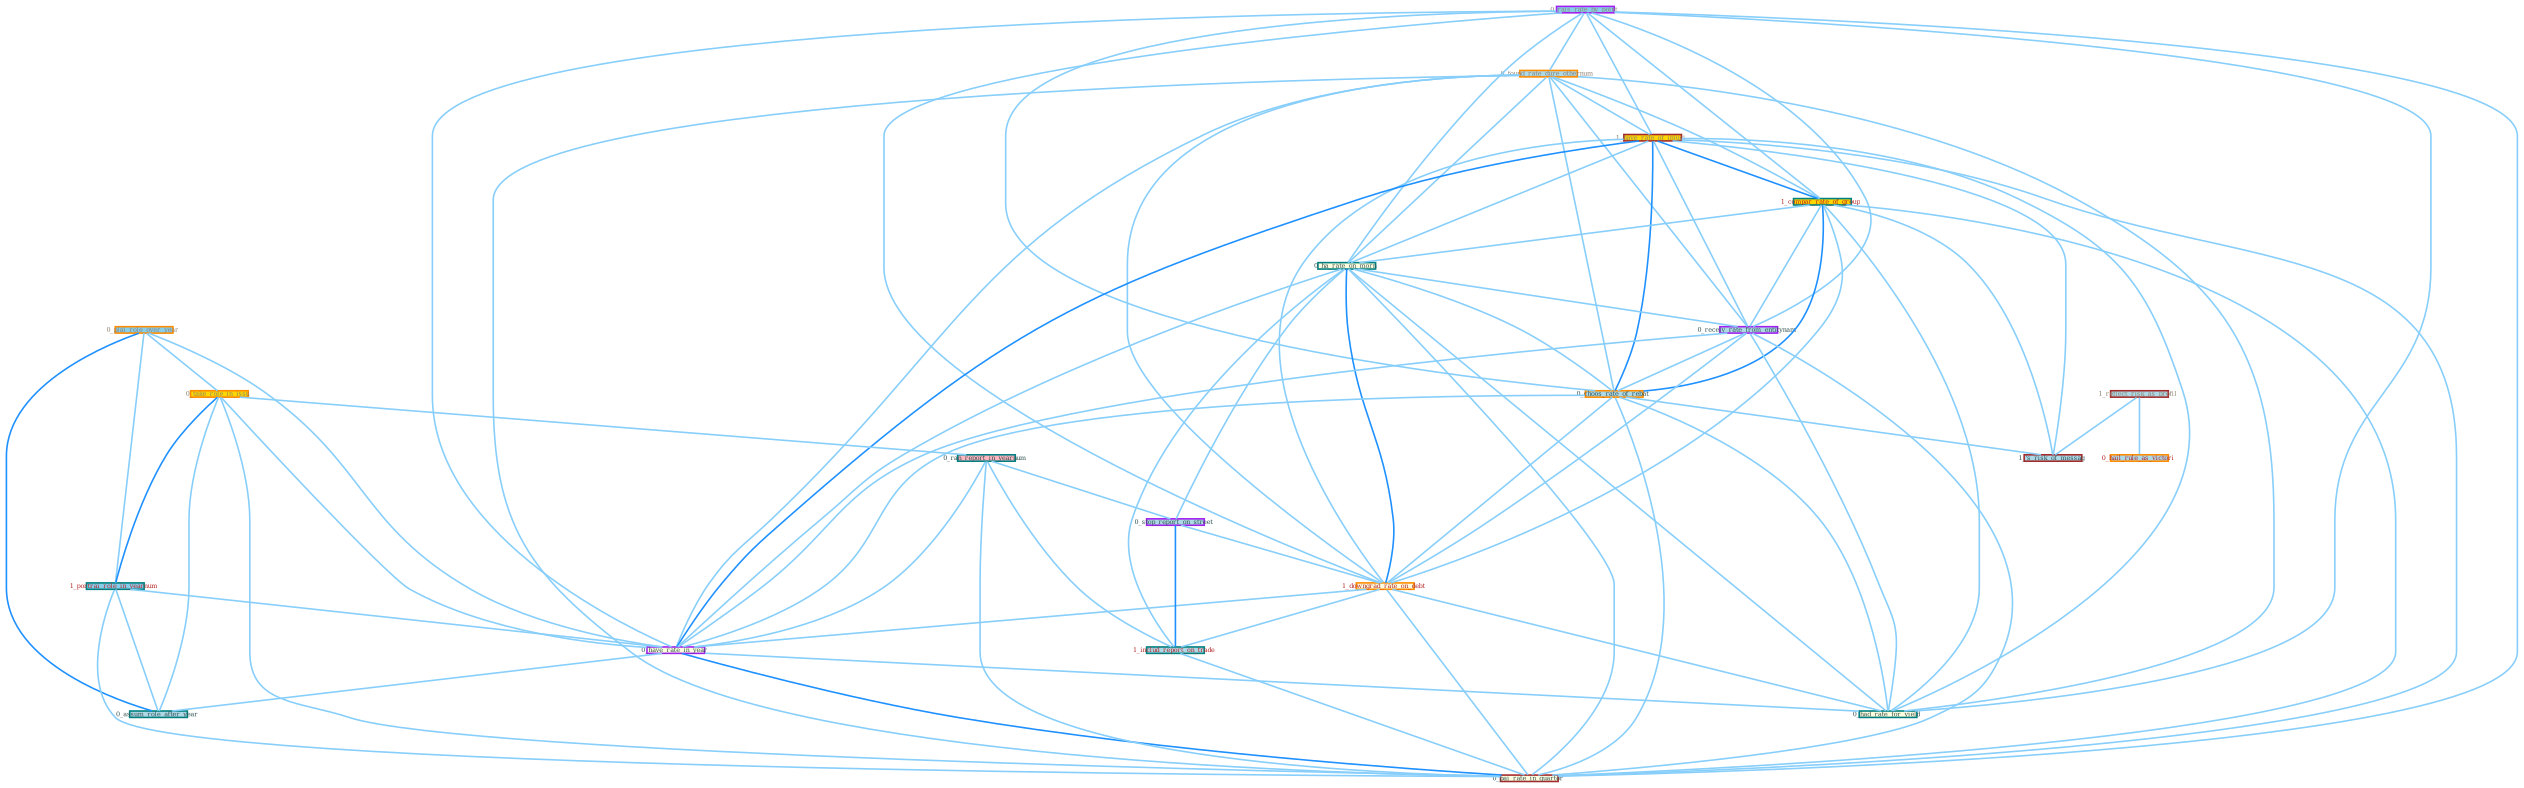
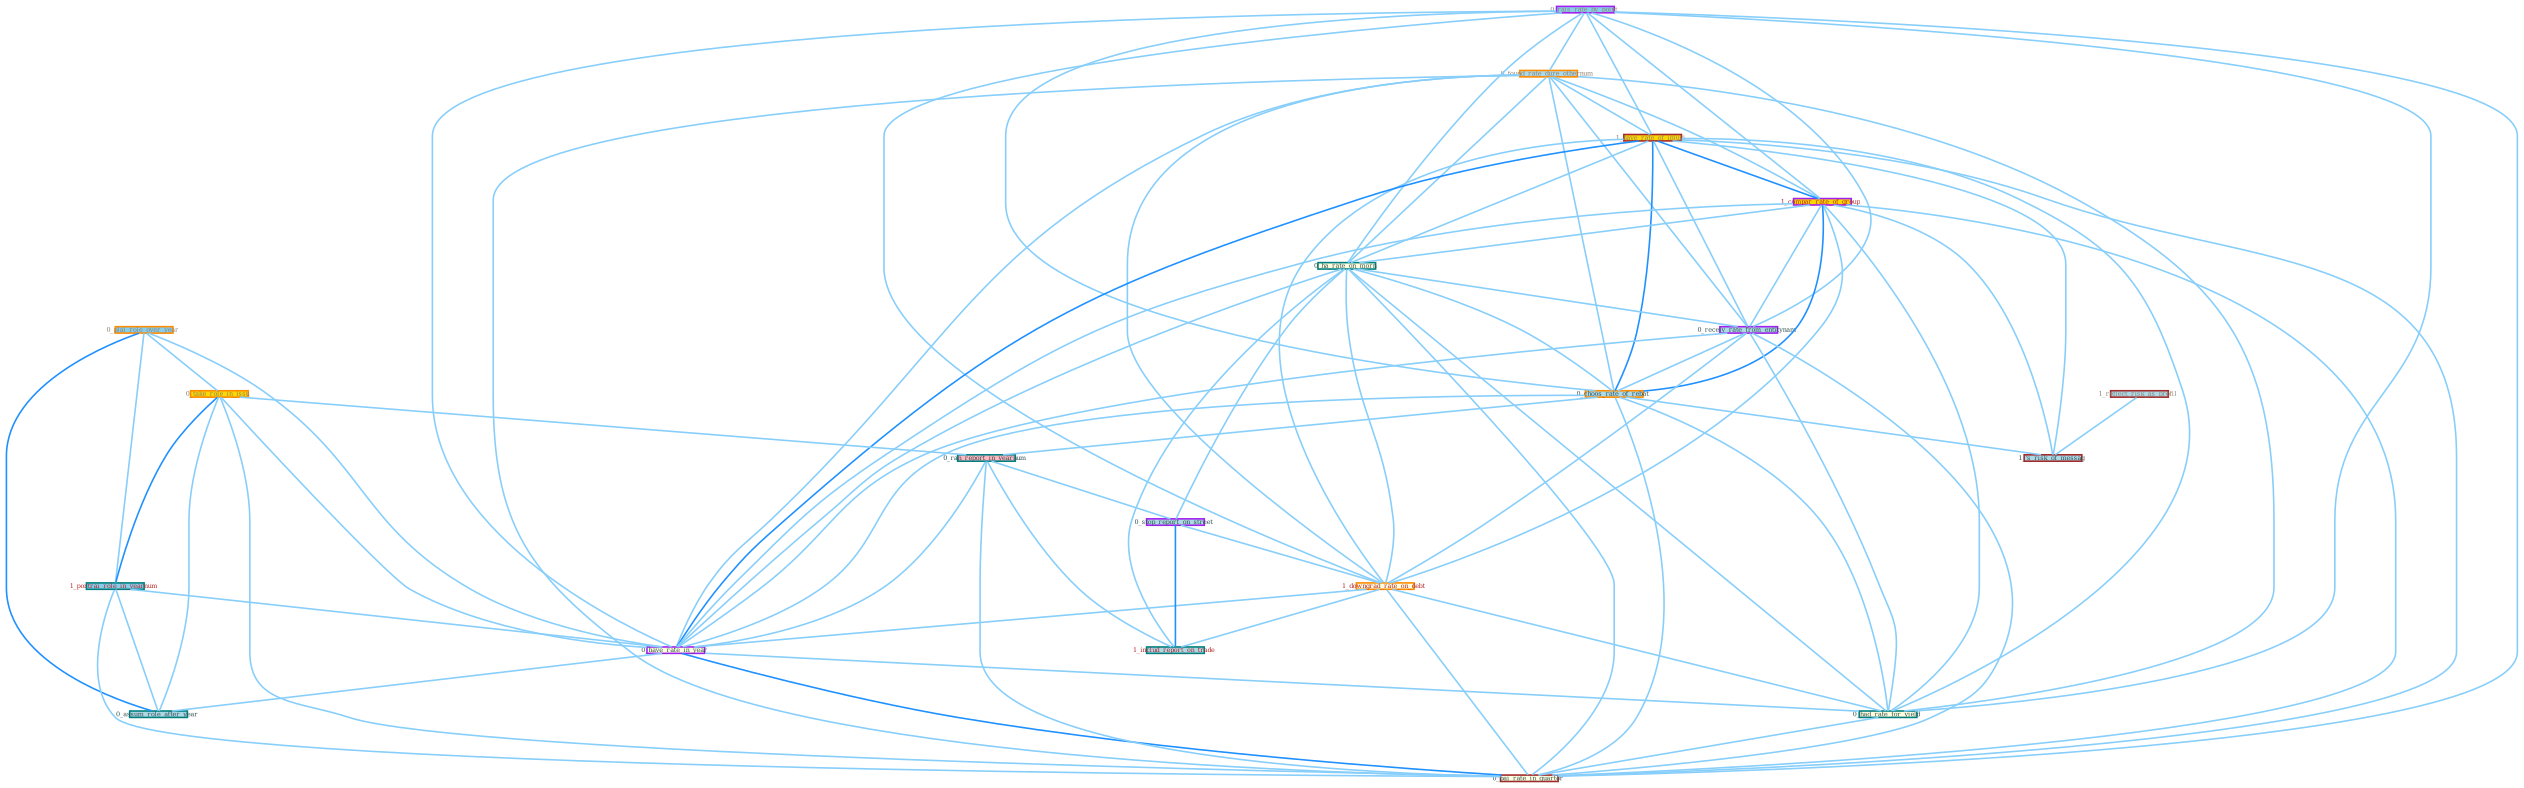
  graph {
    node [color=darkorange fillcolor=lightblue fixedsize=true fontcolor="#2f4f4f" fontsize=4 shape=polygon style=filled]
    edge [color="#87cefa" w=1]
    "0_plai_role_over_year " [fillcolor=skyblue fontcolor="#8b7d6b" height=.06 width=.5]
    "0_rais_rate_by_point " [color=purple fillcolor=skyblue fontcolor="#8b7d6b" height=.06 width=.5]
    "0_found_rate_dure_othernum " [fontcolor="#8b7d6b" height=.06 width=.5]
    "1_have_rate_of_injuri " [color=brown fillcolor=gold fontcolor="#8b7d6b" height=.06 width=.5]
    "0_take_role_in_issu " [fillcolor=gold fontcolor="#8b7d6b" height=.06 width=.5]
    "1_reflect_risk_as_profil " [color=brown fontcolor="#8b7d6b" height=.06 width=.5]
-   "1_compar_rate_of_group " [color=teal fillcolor=gold fontcolor="#b22222" height=.06 width=.5]
+   "1_compar_rate_of_group " [color=purple fillcolor=gold fontcolor="#b22222" height=.06 width=.5]
    "1_downgrad_rate_on_debt " [fillcolor=lightyellow fontcolor="#b22222" height=.06 width=.5]
    "1_portrai_role_in_yearnum " [color=teal fillcolor=skyblue fontcolor="#b22222" height=.06 width=.5]
    "1_includ_report_on_trade " [color=teal fontcolor="#b22222" height=.06 width=.5]
-   "0_hail_rule_as_victori " [fontcolor="#b22222" height=.06 width=.5]
    "0_have_rate_in_year " [color=purple fillcolor=lightyellow height=.06 width=.5]
    "0_assum_role_after_year " [color=teal height=.06 width=.5]
    "0_ha_rate_on_morn " [color=teal fillcolor=lightyellow height=.06 width=.5]
    "0_receiv_rate_from_entitynam " [color=purple height=.06 width=.5]
    "0_choos_rate_of_rebat " [height=.06 width=.5]
    "0_had_rate_for_yield " [color=teal fillcolor=lightyellow height=.06 width=.5]
    "0_pai_rate_in_quarter " [color=brown fillcolor=lightyellow height=.06 width=.5]
    "1_'s_risk_of_messag " [color=brown height=.06 width=.5]
    "0_ran_report_in_yearnum " [color=teal fillcolor=lightpink height=.06 width=.5]
    "0_stop_report_on_street " [color=purple height=.06 width=.5]
    subgraph sub_1 {
      "0_plai_role_over_year "
      "0_rais_rate_by_point "
      "0_found_rate_dure_othernum "
      "1_have_rate_of_injuri "
      "0_take_role_in_issu "
      "1_reflect_risk_as_profil "
    }
    subgraph sub_2 {
      "1_compar_rate_of_group "
      "1_downgrad_rate_on_debt "
      "1_portrai_role_in_yearnum "
      "1_includ_report_on_trade "
-     "0_hail_rule_as_victori "
    }
    "0_plai_role_over_year " -- "0_take_role_in_issu "
    "0_plai_role_over_year " -- "1_portrai_role_in_yearnum "
    "0_plai_role_over_year " -- "0_have_rate_in_year "
    "0_plai_role_over_year " -- "0_assum_role_after_year " [color="#1e90ff" w=2]
    "0_rais_rate_by_point " -- "0_found_rate_dure_othernum "
    "0_rais_rate_by_point " -- "1_have_rate_of_injuri "
    "0_rais_rate_by_point " -- "1_compar_rate_of_group "
    "0_rais_rate_by_point " -- "1_downgrad_rate_on_debt "
    "0_rais_rate_by_point " -- "0_have_rate_in_year "
    "0_rais_rate_by_point " -- "0_ha_rate_on_morn "
    "0_rais_rate_by_point " -- "0_receiv_rate_from_entitynam "
    "0_rais_rate_by_point " -- "0_choos_rate_of_rebat "
    "0_rais_rate_by_point " -- "0_had_rate_for_yield "
    "0_rais_rate_by_point " -- "0_pai_rate_in_quarter "
    "0_found_rate_dure_othernum " -- "1_have_rate_of_injuri "
    "0_found_rate_dure_othernum " -- "1_compar_rate_of_group "
    "0_found_rate_dure_othernum " -- "1_downgrad_rate_on_debt "
    "0_found_rate_dure_othernum " -- "0_have_rate_in_year "
    "0_found_rate_dure_othernum " -- "0_ha_rate_on_morn "
    "0_found_rate_dure_othernum " -- "0_receiv_rate_from_entitynam "
    "0_found_rate_dure_othernum " -- "0_choos_rate_of_rebat "
    "0_found_rate_dure_othernum " -- "0_had_rate_for_yield "
    "0_found_rate_dure_othernum " -- "0_pai_rate_in_quarter "
    "1_have_rate_of_injuri " -- "1_compar_rate_of_group " [color="#1e90ff" w=2]
    "1_have_rate_of_injuri " -- "1_downgrad_rate_on_debt "
    "1_have_rate_of_injuri " -- "0_have_rate_in_year " [color="#1e90ff" w=2]
    "1_have_rate_of_injuri " -- "0_ha_rate_on_morn "
    "1_have_rate_of_injuri " -- "0_receiv_rate_from_entitynam "
    "1_have_rate_of_injuri " -- "0_choos_rate_of_rebat " [color="#1e90ff" w=2]
    "1_have_rate_of_injuri " -- "0_had_rate_for_yield "
    "1_have_rate_of_injuri " -- "0_pai_rate_in_quarter "
    "1_have_rate_of_injuri " -- "1_'s_risk_of_messag "
    "0_take_role_in_issu " -- "1_portrai_role_in_yearnum " [color="#1e90ff" w=2]
    "0_take_role_in_issu " -- "0_have_rate_in_year "
    "0_take_role_in_issu " -- "0_assum_role_after_year "
    "0_take_role_in_issu " -- "0_pai_rate_in_quarter "
    "0_take_role_in_issu " -- "0_ran_report_in_yearnum "
-   "1_reflect_risk_as_profil " -- "0_hail_rule_as_victori "
    "1_reflect_risk_as_profil " -- "1_'s_risk_of_messag "
    "1_compar_rate_of_group " -- "1_downgrad_rate_on_debt "
+   "1_compar_rate_of_group " -- "0_have_rate_in_year "
    "1_compar_rate_of_group " -- "0_ha_rate_on_morn "
    "1_compar_rate_of_group " -- "0_receiv_rate_from_entitynam "
    "1_compar_rate_of_group " -- "0_choos_rate_of_rebat " [color="#1e90ff" w=2]
    "1_compar_rate_of_group " -- "0_had_rate_for_yield "
    "1_compar_rate_of_group " -- "0_pai_rate_in_quarter "
    "1_compar_rate_of_group " -- "1_'s_risk_of_messag "
    "1_downgrad_rate_on_debt " -- "1_includ_report_on_trade "
    "1_downgrad_rate_on_debt " -- "0_have_rate_in_year "
    "1_downgrad_rate_on_debt " -- "0_had_rate_for_yield "
    "1_downgrad_rate_on_debt " -- "0_pai_rate_in_quarter "
    "1_portrai_role_in_yearnum " -- "0_have_rate_in_year "
    "1_portrai_role_in_yearnum " -- "0_assum_role_after_year "
    "1_portrai_role_in_yearnum " -- "0_pai_rate_in_quarter "
    "0_have_rate_in_year " -- "0_assum_role_after_year "
    "0_have_rate_in_year " -- "0_had_rate_for_yield "
    "0_have_rate_in_year " -- "0_pai_rate_in_quarter " [color="#1e90ff" w=2]
-   "0_ha_rate_on_morn " -- "1_downgrad_rate_on_debt " [color="#1e90ff" w=2]
+   "0_ha_rate_on_morn " -- "1_downgrad_rate_on_debt " [w=2]
    "0_ha_rate_on_morn " -- "1_includ_report_on_trade "
    "0_ha_rate_on_morn " -- "0_have_rate_in_year "
    "0_ha_rate_on_morn " -- "0_receiv_rate_from_entitynam "
    "0_ha_rate_on_morn " -- "0_choos_rate_of_rebat "
    "0_ha_rate_on_morn " -- "0_had_rate_for_yield "
    "0_ha_rate_on_morn " -- "0_pai_rate_in_quarter "
    "0_ha_rate_on_morn " -- "0_stop_report_on_street "
    "0_receiv_rate_from_entitynam " -- "1_downgrad_rate_on_debt "
    "0_receiv_rate_from_entitynam " -- "0_have_rate_in_year "
    "0_receiv_rate_from_entitynam " -- "0_choos_rate_of_rebat "
    "0_receiv_rate_from_entitynam " -- "0_had_rate_for_yield "
    "0_receiv_rate_from_entitynam " -- "0_pai_rate_in_quarter "
-   "0_choos_rate_of_rebat " -- "1_downgrad_rate_on_debt "
+   "0_choos_rate_of_rebat " -- "0_ran_report_in_yearnum "
    "0_choos_rate_of_rebat " -- "0_have_rate_in_year "
    "0_choos_rate_of_rebat " -- "0_had_rate_for_yield "
    "0_choos_rate_of_rebat " -- "0_pai_rate_in_quarter "
    "0_choos_rate_of_rebat " -- "1_'s_risk_of_messag "
-   "1_includ_report_on_trade " -- "0_pai_rate_in_quarter "
+   "0_had_rate_for_yield " -- "0_pai_rate_in_quarter "
    "0_ran_report_in_yearnum " -- "1_includ_report_on_trade "
    "0_ran_report_in_yearnum " -- "0_have_rate_in_year "
    "0_ran_report_in_yearnum " -- "0_pai_rate_in_quarter "
    "0_ran_report_in_yearnum " -- "0_stop_report_on_street "
    "0_stop_report_on_street " -- "1_downgrad_rate_on_debt "
    "0_stop_report_on_street " -- "1_includ_report_on_trade " [color="#1e90ff" w=2]
  }
